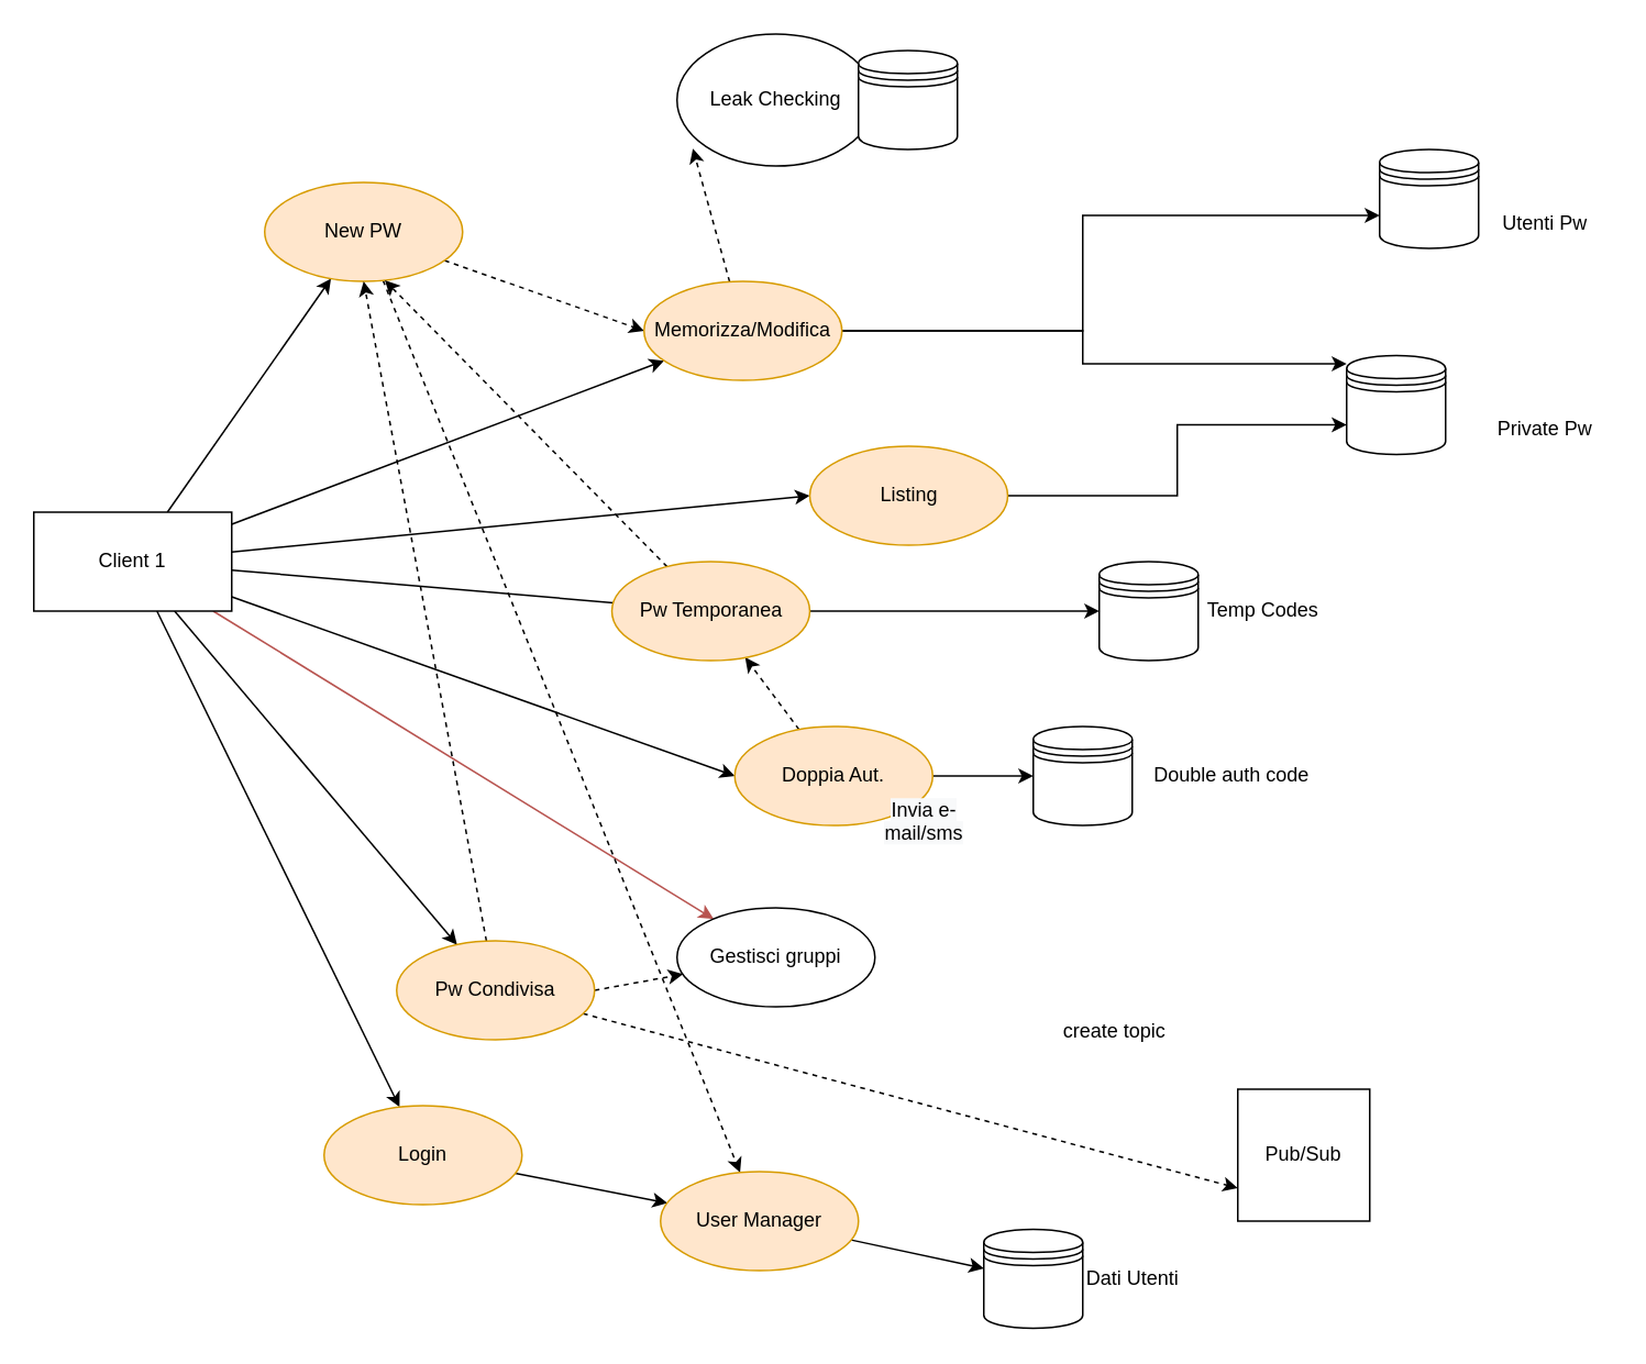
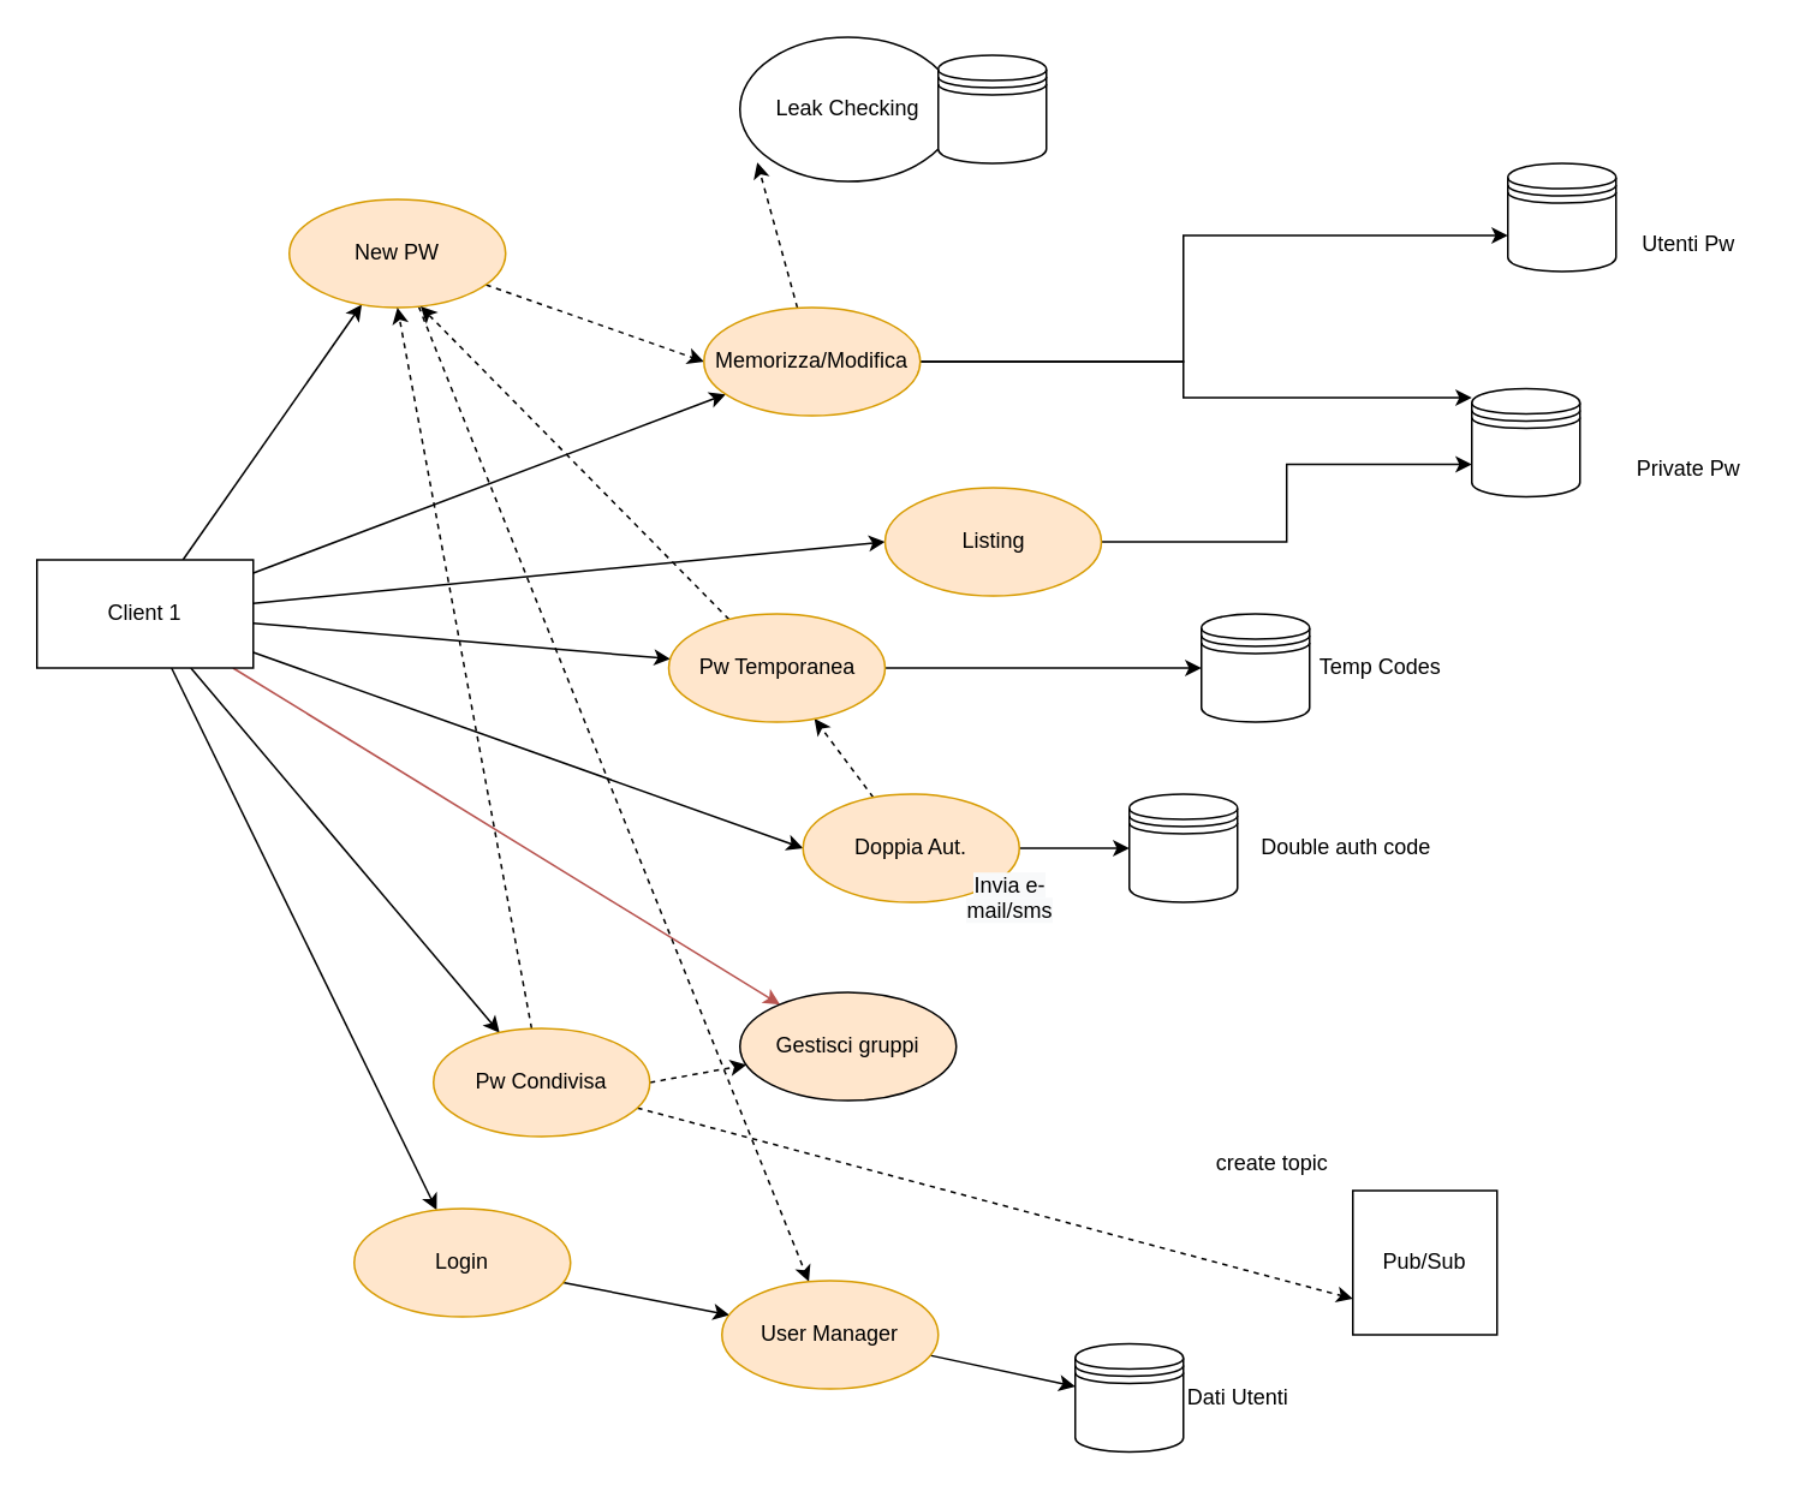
  <mxCell id="0" />
  <mxCell id="1" parent="0" />
  <mxCell id="2" value="" style="rounded=0;orthogonalLoop=1;jettySize=auto;html=1;" parent="1" source="10" target="13" edge="1"><mxGeometry relative="1" as="geometry" /></mxCell>
  <mxCell id="3" value="" style="rounded=0;orthogonalLoop=1;jettySize=auto;html=1;" parent="1" source="10" target="17" edge="1"><mxGeometry relative="1" as="geometry" /></mxCell>
  <mxCell id="4" value="" style="rounded=0;orthogonalLoop=1;jettySize=auto;html=1;entryX=0;entryY=0.5;entryDx=0;entryDy=0;" parent="1" source="10" target="19" edge="1"><mxGeometry relative="1" as="geometry" /></mxCell>
  <mxCell id="5" value="" style="rounded=0;orthogonalLoop=1;jettySize=auto;html=1;entryX=0;entryY=0.5;entryDx=0;entryDy=0;" parent="1" source="10" target="22" edge="1"><mxGeometry relative="1" as="geometry" /></mxCell>
- <mxCell id="6" value="" style="rounded=0;orthogonalLoop=1;jettySize=auto;html=1;endArrow=none;" parent="1" source="10" target="25" edge="1"><mxGeometry relative="1" as="geometry" /></mxCell>
+ <mxCell id="6" value="" style="rounded=0;orthogonalLoop=1;jettySize=auto;html=1;" parent="1" source="10" target="25" edge="1"><mxGeometry relative="1" as="geometry" /></mxCell>
  <mxCell id="7" value="" style="rounded=0;orthogonalLoop=1;jettySize=auto;html=1;" parent="1" source="10" target="29" edge="1"><mxGeometry relative="1" as="geometry" /></mxCell>
  <mxCell id="8" style="edgeStyle=none;rounded=0;orthogonalLoop=1;jettySize=auto;html=1;fillColor=#f8cecc;strokeColor=#b85450;strokeWidth=1;" parent="1" source="10" target="32" edge="1"><mxGeometry relative="1" as="geometry" /></mxCell>
  <mxCell id="9" style="rounded=0;orthogonalLoop=1;jettySize=auto;html=1;" parent="1" source="10" target="46" edge="1"><mxGeometry relative="1" as="geometry" /></mxCell>
  <mxCell id="10" value="Client 1" style="rounded=0;whiteSpace=wrap;html=1;" parent="1" vertex="1"><mxGeometry x="20" y="310" width="120" height="60" as="geometry" /></mxCell>
  <mxCell id="11" style="edgeStyle=none;rounded=0;orthogonalLoop=1;jettySize=auto;html=1;dashed=1;" parent="1" source="13" target="48" edge="1"><mxGeometry relative="1" as="geometry" /></mxCell>
  <mxCell id="12" style="edgeStyle=none;rounded=0;orthogonalLoop=1;jettySize=auto;html=1;entryX=0;entryY=0.5;entryDx=0;entryDy=0;dashed=1;" parent="1" source="13" target="17" edge="1"><mxGeometry relative="1" as="geometry" /></mxCell>
  <mxCell id="13" value="New PW" style="ellipse;whiteSpace=wrap;html=1;rounded=0;fillColor=#ffe6cc;strokeColor=#d79b00;" parent="1" vertex="1"><mxGeometry x="160" y="110" width="120" height="60" as="geometry" /></mxCell>
  <mxCell id="14" style="edgeStyle=none;rounded=0;orthogonalLoop=1;jettySize=auto;html=1;entryX=0.08;entryY=0.868;entryDx=0;entryDy=0;entryPerimeter=0;dashed=1;" parent="1" source="17" target="30" edge="1"><mxGeometry relative="1" as="geometry" /></mxCell>
  <mxCell id="15" style="edgeStyle=orthogonalEdgeStyle;rounded=0;orthogonalLoop=1;jettySize=auto;html=1;" parent="1" source="17" target="34" edge="1"><mxGeometry relative="1" as="geometry"><Array as="points"><mxPoint x="656" y="200" /><mxPoint x="656" y="130" /></Array></mxGeometry></mxCell>
  <mxCell id="16" style="edgeStyle=orthogonalEdgeStyle;rounded=0;orthogonalLoop=1;jettySize=auto;html=1;" parent="1" source="17" target="36" edge="1"><mxGeometry relative="1" as="geometry"><Array as="points"><mxPoint x="656" y="200" /><mxPoint x="656" y="220" /></Array></mxGeometry></mxCell>
  <mxCell id="17" value="Memorizza/Modifica" style="ellipse;whiteSpace=wrap;html=1;rounded=0;fillColor=#ffe6cc;strokeColor=#d79b00;" parent="1" vertex="1"><mxGeometry x="390" y="170" width="120" height="60" as="geometry" /></mxCell>
  <mxCell id="18" style="edgeStyle=orthogonalEdgeStyle;rounded=0;orthogonalLoop=1;jettySize=auto;html=1;entryX=0;entryY=0.7;entryDx=0;entryDy=0;" parent="1" source="19" target="36" edge="1"><mxGeometry relative="1" as="geometry" /></mxCell>
  <mxCell id="19" value="Listing" style="ellipse;whiteSpace=wrap;html=1;rounded=0;fillColor=#ffe6cc;strokeColor=#d79b00;" parent="1" vertex="1"><mxGeometry x="490.5" y="270" width="120" height="60" as="geometry" /></mxCell>
  <mxCell id="20" style="edgeStyle=none;rounded=0;orthogonalLoop=1;jettySize=auto;html=1;dashed=1;" parent="1" source="22" target="25" edge="1"><mxGeometry relative="1" as="geometry" /></mxCell>
  <mxCell id="21" style="edgeStyle=orthogonalEdgeStyle;rounded=0;orthogonalLoop=1;jettySize=auto;html=1;entryX=0;entryY=0.5;entryDx=0;entryDy=0;" parent="1" source="22" target="37" edge="1"><mxGeometry relative="1" as="geometry" /></mxCell>
  <mxCell id="22" value="Doppia Aut." style="ellipse;whiteSpace=wrap;html=1;rounded=0;fillColor=#ffe6cc;strokeColor=#d79b00;" parent="1" vertex="1"><mxGeometry x="445" y="440" width="120" height="60" as="geometry" /></mxCell>
  <mxCell id="23" style="edgeStyle=none;rounded=0;orthogonalLoop=1;jettySize=auto;html=1;entryX=0.607;entryY=0.99;entryDx=0;entryDy=0;entryPerimeter=0;dashed=1;" parent="1" source="25" target="13" edge="1"><mxGeometry relative="1" as="geometry" /></mxCell>
  <mxCell id="24" style="edgeStyle=orthogonalEdgeStyle;rounded=0;orthogonalLoop=1;jettySize=auto;html=1;" parent="1" source="25" target="39" edge="1"><mxGeometry relative="1" as="geometry" /></mxCell>
  <mxCell id="25" value="Pw Temporanea" style="ellipse;whiteSpace=wrap;html=1;rounded=0;fillColor=#ffe6cc;strokeColor=#d79b00;" parent="1" vertex="1"><mxGeometry x="370.5" y="340" width="120" height="60" as="geometry" /></mxCell>
  <mxCell id="26" style="edgeStyle=none;rounded=0;orthogonalLoop=1;jettySize=auto;html=1;entryX=0.5;entryY=1;entryDx=0;entryDy=0;dashed=1;" parent="1" source="29" target="13" edge="1"><mxGeometry relative="1" as="geometry" /></mxCell>
  <mxCell id="27" value="" style="edgeStyle=none;rounded=0;orthogonalLoop=1;jettySize=auto;html=1;dashed=1;exitX=1;exitY=0.5;exitDx=0;exitDy=0;" parent="1" source="29" target="32" edge="1"><mxGeometry relative="1" as="geometry" /></mxCell>
  <mxCell id="28" style="edgeStyle=none;rounded=0;orthogonalLoop=1;jettySize=auto;html=1;entryX=0;entryY=0.75;entryDx=0;entryDy=0;strokeWidth=1;dashed=1;" parent="1" source="29" target="31" edge="1"><mxGeometry relative="1" as="geometry" /></mxCell>
  <mxCell id="29" value="Pw Condivisa" style="ellipse;whiteSpace=wrap;html=1;rounded=0;fillColor=#ffe6cc;strokeColor=#d79b00;" parent="1" vertex="1"><mxGeometry x="240" y="570" width="120" height="60" as="geometry" /></mxCell>
  <mxCell id="30" value="Leak Checking" style="ellipse;whiteSpace=wrap;html=1;" parent="1" vertex="1"><mxGeometry x="410" y="20" width="120" height="80" as="geometry" /></mxCell>
  <mxCell id="31" value="Pub/Sub" style="whiteSpace=wrap;html=1;aspect=fixed;" parent="1" vertex="1"><mxGeometry x="750" y="660" width="80" height="80" as="geometry" /></mxCell>
- <mxCell id="32" value="Gestisci gruppi" style="ellipse;whiteSpace=wrap;html=1;rounded=0;" parent="1" vertex="1"><mxGeometry x="410" y="550" width="120" height="60" as="geometry" /></mxCell>
- <mxCell id="33" value="create topic" style="text;html=1;align=center;verticalAlign=middle;resizable=0;points=[];autosize=1;strokeColor=none;fillColor=none;" parent="1" vertex="1"><mxGeometry x="630" y="610" width="90" height="30" as="geometry" /></mxCell>
+ <mxCell id="32" value="Gestisci gruppi" style="ellipse;whiteSpace=wrap;html=1;rounded=0;fillColor=#ffe6cc;" parent="1" vertex="1"><mxGeometry x="410" y="550" width="120" height="60" as="geometry" /></mxCell>
+ <mxCell id="33" value="create topic" style="text;html=1;align=center;verticalAlign=middle;resizable=0;points=[];autosize=1;strokeColor=none;fillColor=none;" parent="1" vertex="1"><mxGeometry x="660" y="630" width="90" height="30" as="geometry" /></mxCell>
  <mxCell id="34" value="" style="shape=datastore;whiteSpace=wrap;html=1;" parent="1" vertex="1"><mxGeometry x="836" y="90" width="60" height="60" as="geometry" /></mxCell>
  <mxCell id="35" value="" style="shape=datastore;whiteSpace=wrap;html=1;" parent="1" vertex="1"><mxGeometry x="520" y="30" width="60" height="60" as="geometry" /></mxCell>
  <mxCell id="36" value="" style="shape=datastore;whiteSpace=wrap;html=1;" parent="1" vertex="1"><mxGeometry x="816" y="215" width="60" height="60" as="geometry" /></mxCell>
  <mxCell id="37" value="" style="shape=datastore;whiteSpace=wrap;html=1;" parent="1" vertex="1"><mxGeometry x="626" y="440" width="60" height="60" as="geometry" /></mxCell>
  <mxCell id="38" value="" style="shape=datastore;whiteSpace=wrap;html=1;" parent="1" vertex="1"><mxGeometry x="596" y="745" width="60" height="60" as="geometry" /></mxCell>
  <mxCell id="39" value="" style="shape=datastore;whiteSpace=wrap;html=1;" parent="1" vertex="1"><mxGeometry x="666" y="340" width="60" height="60" as="geometry" /></mxCell>
  <mxCell id="40" value="&#10;&lt;span style=&quot;color: rgb(0, 0, 0); font-family: Helvetica; font-size: 12px; font-style: normal; font-variant-ligatures: normal; font-variant-caps: normal; font-weight: 400; letter-spacing: normal; orphans: 2; text-align: center; text-indent: 0px; text-transform: none; widows: 2; word-spacing: 0px; -webkit-text-stroke-width: 0px; background-color: rgb(248, 249, 250); text-decoration-thickness: initial; text-decoration-style: initial; text-decoration-color: initial; float: none; display: inline !important;&quot;&gt;Invia e-mail/sms&lt;/span&gt;&#10;&#10;" style="text;html=1;strokeColor=none;fillColor=none;align=center;verticalAlign=middle;whiteSpace=wrap;rounded=0;" parent="1" vertex="1"><mxGeometry x="530" y="490" width="60" height="30" as="geometry" /></mxCell>
  <mxCell id="41" value="Utenti Pw" style="text;html=1;align=center;verticalAlign=middle;resizable=0;points=[];autosize=1;strokeColor=none;fillColor=none;" parent="1" vertex="1"><mxGeometry x="896" y="120" width="80" height="30" as="geometry" /></mxCell>
  <mxCell id="42" value="Private Pw" style="text;html=1;align=center;verticalAlign=middle;resizable=0;points=[];autosize=1;strokeColor=none;fillColor=none;" parent="1" vertex="1"><mxGeometry x="896" y="245" width="80" height="30" as="geometry" /></mxCell>
  <mxCell id="43" value="Temp Codes" style="text;html=1;align=center;verticalAlign=middle;resizable=0;points=[];autosize=1;strokeColor=none;fillColor=none;" parent="1" vertex="1"><mxGeometry x="720" y="355" width="90" height="30" as="geometry" /></mxCell>
  <mxCell id="44" value="Double auth code" style="text;html=1;align=center;verticalAlign=middle;resizable=0;points=[];autosize=1;strokeColor=none;fillColor=none;" parent="1" vertex="1"><mxGeometry x="686" y="455" width="120" height="30" as="geometry" /></mxCell>
  <mxCell id="45" value="" style="edgeStyle=none;rounded=0;orthogonalLoop=1;jettySize=auto;html=1;" parent="1" source="46" target="48" edge="1"><mxGeometry relative="1" as="geometry" /></mxCell>
  <mxCell id="46" value="Login" style="ellipse;whiteSpace=wrap;html=1;rounded=0;fillColor=#ffe6cc;strokeColor=#d79b00;" parent="1" vertex="1"><mxGeometry x="196" y="670" width="120" height="60" as="geometry" /></mxCell>
  <mxCell id="47" style="edgeStyle=none;rounded=0;orthogonalLoop=1;jettySize=auto;html=1;" parent="1" source="48" target="38" edge="1"><mxGeometry relative="1" as="geometry" /></mxCell>
  <mxCell id="48" value="User Manager" style="ellipse;whiteSpace=wrap;html=1;rounded=0;fillColor=#ffe6cc;strokeColor=#d79b00;" parent="1" vertex="1"><mxGeometry x="400" y="710" width="120" height="60" as="geometry" /></mxCell>
  <mxCell id="49" value="Dati Utenti" style="text;html=1;align=center;verticalAlign=middle;resizable=0;points=[];autosize=1;strokeColor=none;fillColor=none;" parent="1" vertex="1"><mxGeometry x="646" y="760" width="80" height="30" as="geometry" /></mxCell>
